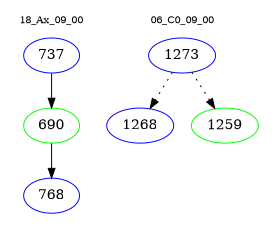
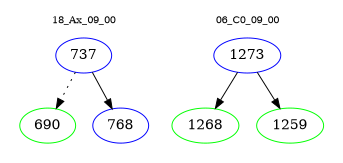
  digraph {
    node [color=blue]
    edge [color=black style=dotted]
    n1 [label=737]
    n2 [color=green label=690]
    n3 [label=768]
    n4 [label=1273]
-   n5 [label=1268]
+   n5 [color=green label=1268]
    n6 [color=green label=1259]
    subgraph cluster_1 {
      color=white
      fontsize=10
      label="18_Ax_09_00"
      n1
      n2
      n3
    }
    subgraph cluster_2 {
      color=white
      fontsize=10
      label="06_C0_09_00"
      n4
      n5
      n6
    }
-   n1 -> n2 [style=solid]
-   n2 -> n3 [style=solid]
-   n4 -> n5
-   n4 -> n6
+   n1 -> n2
+   n1 -> n3 [style=solid]
+   n4 -> n5 [style=solid]
+   n4 -> n6 [style=solid]
  }
